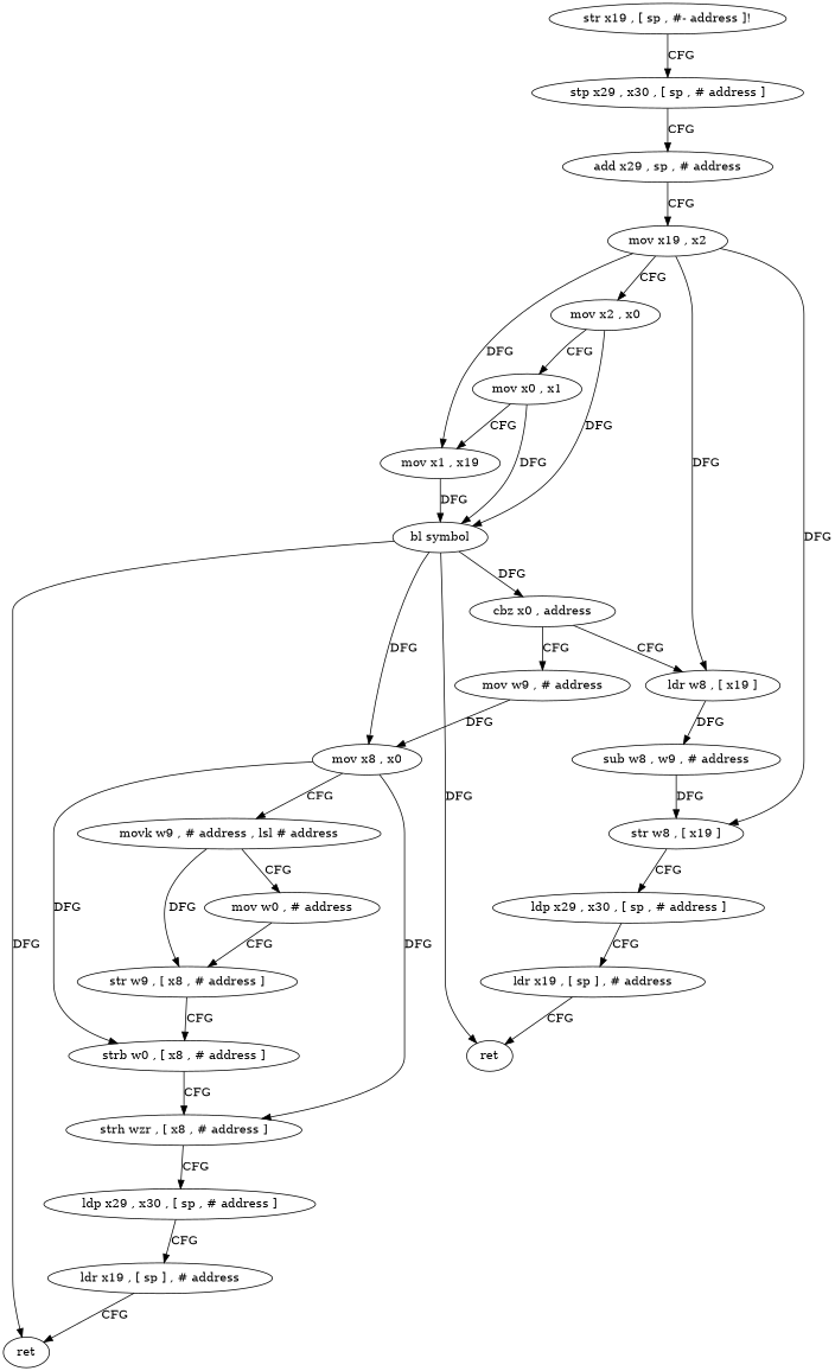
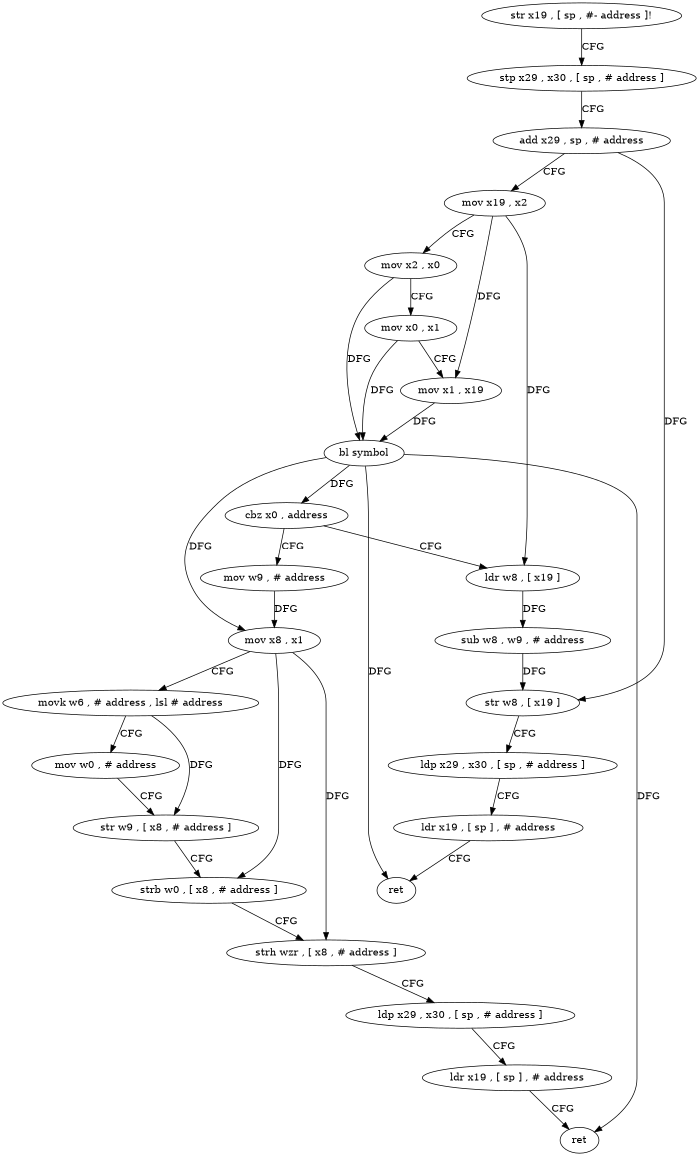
  digraph {
    n1 [label="str x19 , [ sp , #- address ]!"]
    n2 [label="stp x29 , x30 , [ sp , # address ]"]
    n3 [label="add x29 , sp , # address"]
    n4 [label="mov x19 , x2"]
    n5 [label="mov x2 , x0"]
    n6 [label="mov x1 , x19"]
    n7 [label="ldr w8 , [ x19 ]"]
    n8 [label="str w8 , [ x19 ]"]
    n9 [label="mov x0 , x1"]
    n10 [label="bl symbol"]
    n11 [label="sub w8 , w9 , # address"]
    n12 [label="ldp x29 , x30 , [ sp , # address ]"]
    n13 [label="cbz x0 , address"]
    n14 [label=ret]
-   n15 [label="mov x8 , x0"]
+   n15 [label="mov x8 , x1"]
    n16 [label=ret]
    n17 [label="mov w9 , # address"]
-   n18 [label="movk w9 , # address , lsl # address"]
+   n18 [label="movk w6 , # address , lsl # address"]
    n19 [label="strb w0 , [ x8 , # address ]"]
    n20 [label="strh wzr , [ x8 , # address ]"]
    n21 [label="ldr x19 , [ sp ] , # address"]
    n22 [label="str w9 , [ x8 , # address ]"]
    n23 [label="mov w0 , # address"]
    n24 [label="ldp x29 , x30 , [ sp , # address ]"]
    n25 [label="ldr x19 , [ sp ] , # address"]
    n1 -> n2 [label=CFG]
    n2 -> n3 [label=CFG]
    n3 -> n4 [label=CFG]
    n4 -> n5 [label=CFG]
    n4 -> n6 [label=DFG]
    n4 -> n7 [label=DFG]
-   n4 -> n8 [label=DFG]
+   n3 -> n8 [label=DFG]
    n5 -> n9 [label=CFG]
    n5 -> n10 [label=DFG]
    n6 -> n10 [label=DFG]
    n7 -> n11 [label=DFG]
    n8 -> n12 [label=CFG]
    n9 -> n6 [label=CFG]
    n9 -> n10 [label=DFG]
    n10 -> n13 [label=DFG]
    n10 -> n14 [label=DFG]
    n10 -> n15 [label=DFG]
    n10 -> n16 [label=DFG]
    n11 -> n8 [label=DFG]
    n12 -> n21 [label=CFG]
    n13 -> n7 [label=CFG]
    n13 -> n17 [label=CFG]
    n15 -> n18 [label=CFG]
    n15 -> n19 [label=DFG]
    n15 -> n20 [label=DFG]
    n17 -> n15 [label=DFG]
    n18 -> n22 [label=DFG]
    n18 -> n23 [label=CFG]
    n19 -> n20 [label=CFG]
    n20 -> n24 [label=CFG]
    n21 -> n14 [label=CFG]
    n22 -> n19 [label=CFG]
    n23 -> n22 [label=CFG]
    n24 -> n25 [label=CFG]
    n25 -> n16 [label=CFG]
  }
